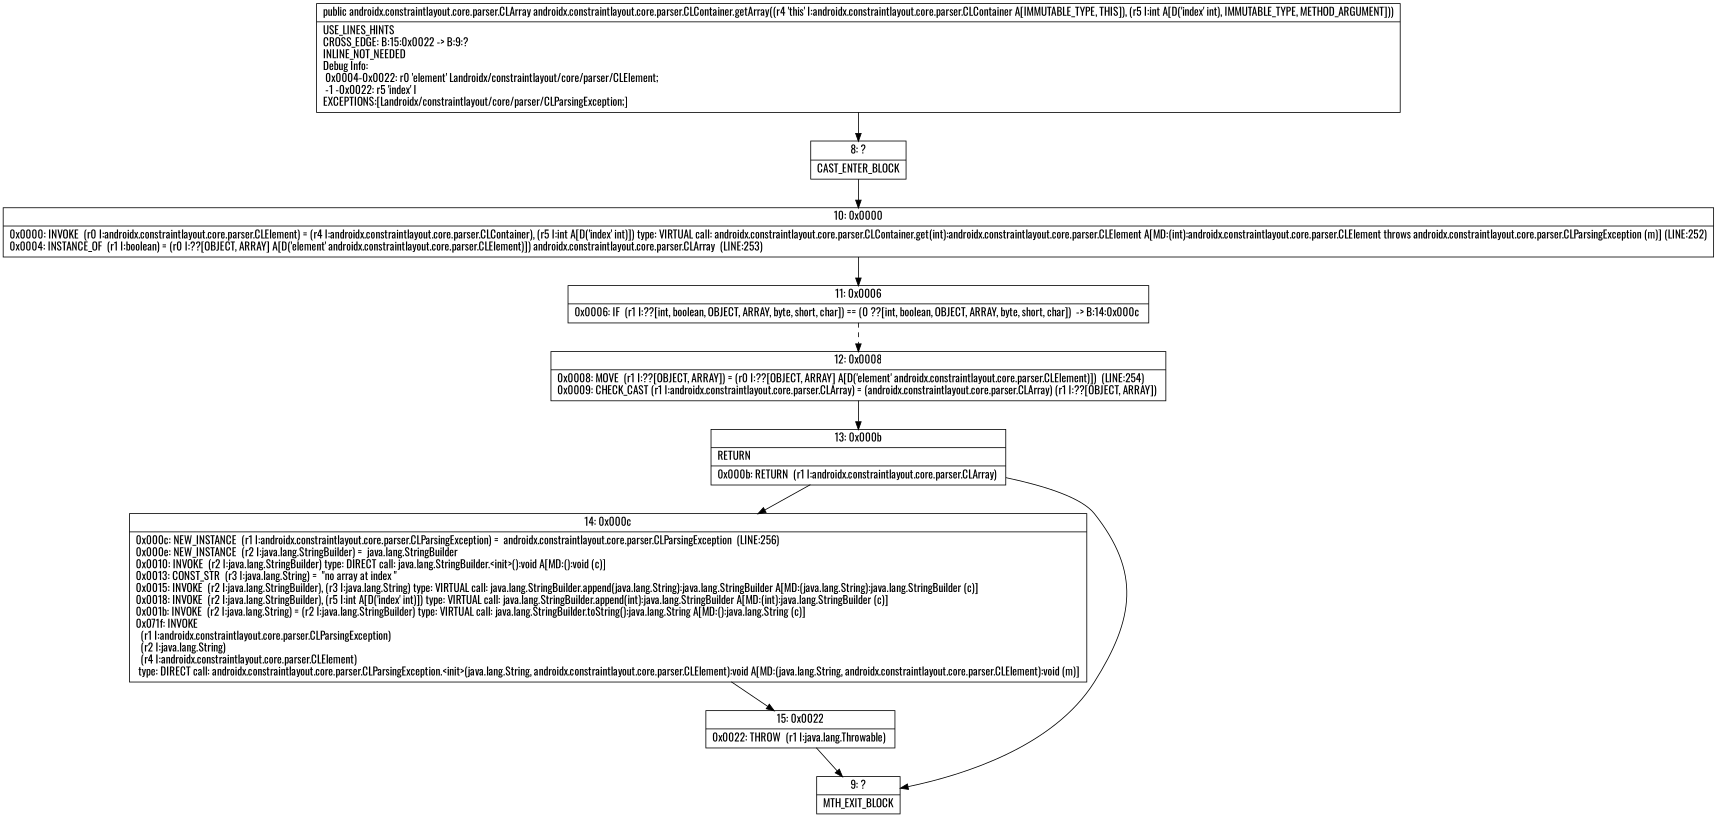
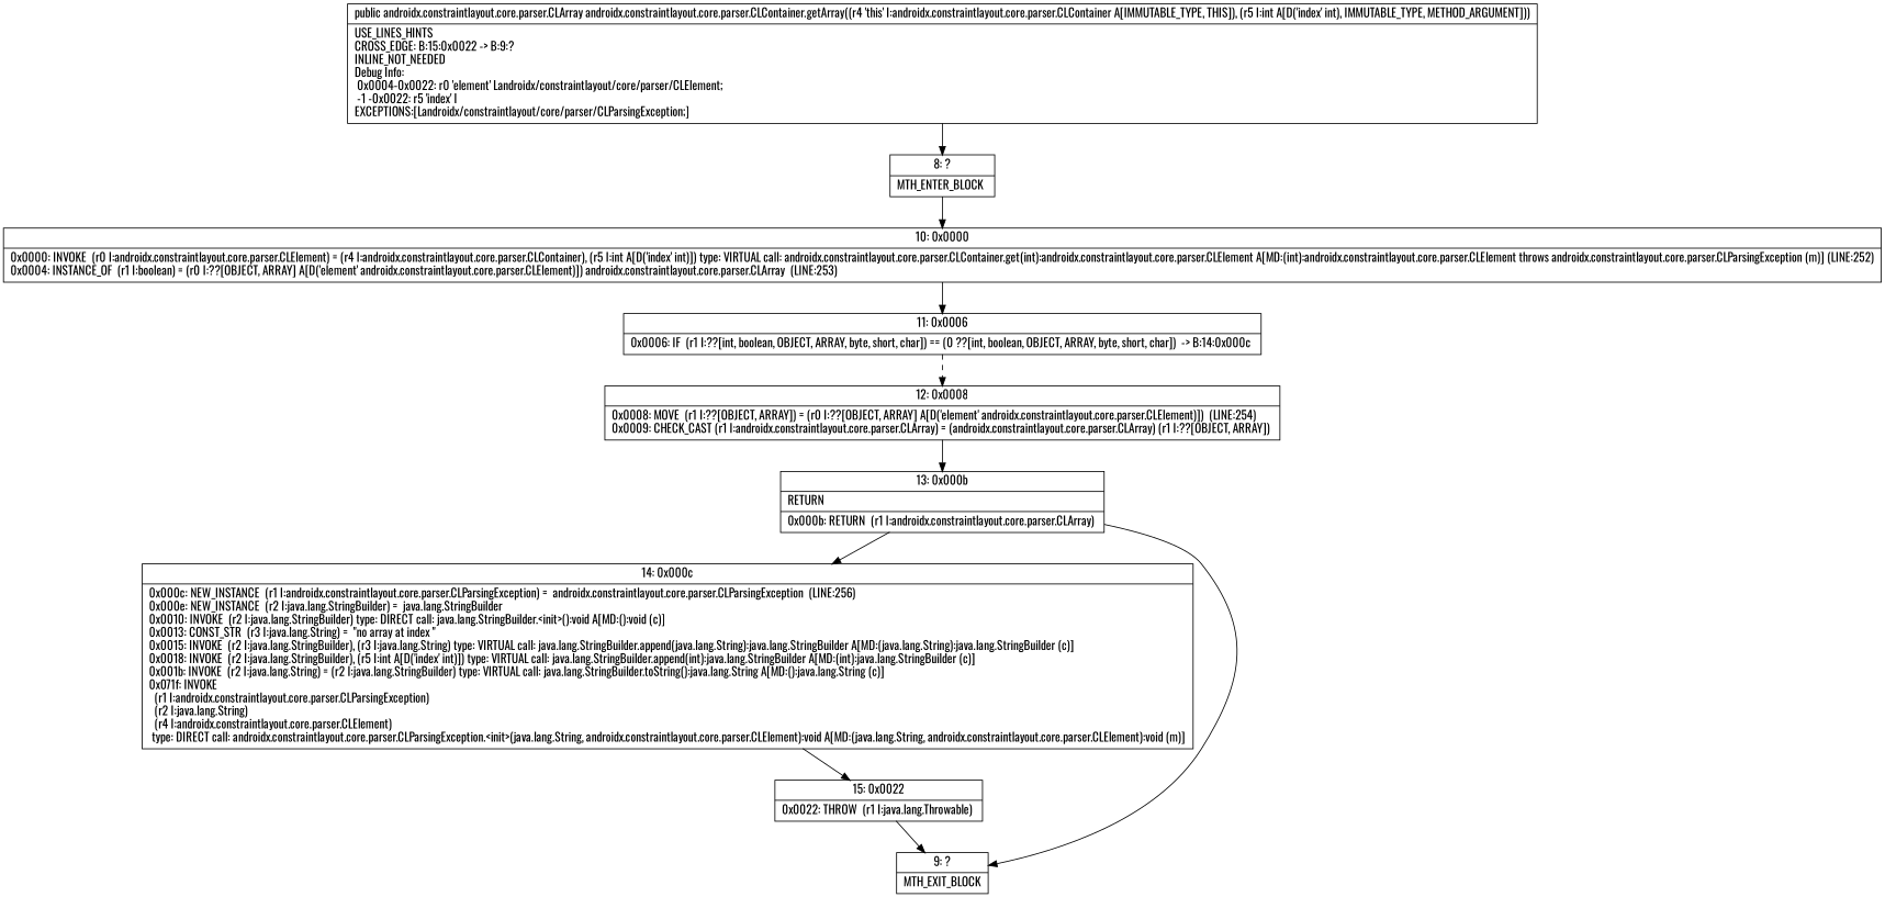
  digraph {
    fontname=Oswald
    node [fontname=Oswald shape=record]
    edge [fontname=Oswald]
-   n1 [label="{8\:\ ?|CAST_ENTER_BLOCK\l}"]
+   n1 [label="{8\:\ ?|MTH_ENTER_BLOCK\l}"]
    n2 [label="{10\:\ 0x0000|0x0000: INVOKE  (r0 I:androidx.constraintlayout.core.parser.CLElement) = (r4 I:androidx.constraintlayout.core.parser.CLContainer), (r5 I:int A[D('index' int)]) type: VIRTUAL call: androidx.constraintlayout.core.parser.CLContainer.get(int):androidx.constraintlayout.core.parser.CLElement A[MD:(int):androidx.constraintlayout.core.parser.CLElement throws androidx.constraintlayout.core.parser.CLParsingException (m)] (LINE:252)\l0x0004: INSTANCE_OF  (r1 I:boolean) = (r0 I:??[OBJECT, ARRAY] A[D('element' androidx.constraintlayout.core.parser.CLElement)]) androidx.constraintlayout.core.parser.CLArray  (LINE:253)\l}"]
    n3 [label="{11\:\ 0x0006|0x0006: IF  (r1 I:??[int, boolean, OBJECT, ARRAY, byte, short, char]) == (0 ??[int, boolean, OBJECT, ARRAY, byte, short, char])  \-\> B:14:0x000c \l}"]
    n4 [label="{12\:\ 0x0008|0x0008: MOVE  (r1 I:??[OBJECT, ARRAY]) = (r0 I:??[OBJECT, ARRAY] A[D('element' androidx.constraintlayout.core.parser.CLElement)])  (LINE:254)\l0x0009: CHECK_CAST (r1 I:androidx.constraintlayout.core.parser.CLArray) = (androidx.constraintlayout.core.parser.CLArray) (r1 I:??[OBJECT, ARRAY]) \l}"]
    n5 [label="{13\:\ 0x000b|RETURN\l|0x000b: RETURN  (r1 I:androidx.constraintlayout.core.parser.CLArray) \l}"]
    n6 [label="{14\:\ 0x000c|0x000c: NEW_INSTANCE  (r1 I:androidx.constraintlayout.core.parser.CLParsingException) =  androidx.constraintlayout.core.parser.CLParsingException  (LINE:256)\l0x000e: NEW_INSTANCE  (r2 I:java.lang.StringBuilder) =  java.lang.StringBuilder \l0x0010: INVOKE  (r2 I:java.lang.StringBuilder) type: DIRECT call: java.lang.StringBuilder.\<init\>():void A[MD:():void (c)]\l0x0013: CONST_STR  (r3 I:java.lang.String) =  \"no array at index \" \l0x0015: INVOKE  (r2 I:java.lang.StringBuilder), (r3 I:java.lang.String) type: VIRTUAL call: java.lang.StringBuilder.append(java.lang.String):java.lang.StringBuilder A[MD:(java.lang.String):java.lang.StringBuilder (c)]\l0x0018: INVOKE  (r2 I:java.lang.StringBuilder), (r5 I:int A[D('index' int)]) type: VIRTUAL call: java.lang.StringBuilder.append(int):java.lang.StringBuilder A[MD:(int):java.lang.StringBuilder (c)]\l0x001b: INVOKE  (r2 I:java.lang.String) = (r2 I:java.lang.StringBuilder) type: VIRTUAL call: java.lang.StringBuilder.toString():java.lang.String A[MD:():java.lang.String (c)]\l0x071f: INVOKE  \l  (r1 I:androidx.constraintlayout.core.parser.CLParsingException)\l  (r2 I:java.lang.String)\l  (r4 I:androidx.constraintlayout.core.parser.CLElement)\l type: DIRECT call: androidx.constraintlayout.core.parser.CLParsingException.\<init\>(java.lang.String, androidx.constraintlayout.core.parser.CLElement):void A[MD:(java.lang.String, androidx.constraintlayout.core.parser.CLElement):void (m)]\l}"]
    n7 [label="{15\:\ 0x0022|0x0022: THROW  (r1 I:java.lang.Throwable) \l}"]
    n8 [label="{9\:\ ?|MTH_EXIT_BLOCK\l}"]
    n9 [label="{public androidx.constraintlayout.core.parser.CLArray androidx.constraintlayout.core.parser.CLContainer.getArray((r4 'this' I:androidx.constraintlayout.core.parser.CLContainer A[IMMUTABLE_TYPE, THIS]), (r5 I:int A[D('index' int), IMMUTABLE_TYPE, METHOD_ARGUMENT]))  | USE_LINES_HINTS\lCROSS_EDGE: B:15:0x0022 \-\> B:9:?\lINLINE_NOT_NEEDED\lDebug Info:\l  0x0004\-0x0022: r0 'element' Landroidx\/constraintlayout\/core\/parser\/CLElement;\l  \-1 \-0x0022: r5 'index' I\lEXCEPTIONS:[Landroidx\/constraintlayout\/core\/parser\/CLParsingException;]\l}"]
    n1 -> n2
    n2 -> n3
    n3 -> n4 [style=dashed]
    n4 -> n5
    n5 -> n6
    n5 -> n8
    n6 -> n7
    n7 -> n8
    n9 -> n1
  }
